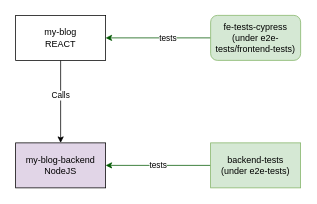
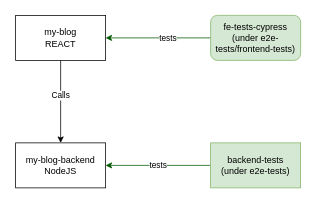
  <mxCell id="0" />
  <mxCell id="1" parent="0" />
  <mxCell id="2" value="" style="edgeStyle=orthogonalEdgeStyle;rounded=0;orthogonalLoop=1;jettySize=auto;html=1;" parent="1" source="4" target="5" edge="1"><mxGeometry relative="1" as="geometry" /></mxCell>
  <mxCell id="3" value="Calls" style="edgeLabel;html=1;align=center;verticalAlign=middle;resizable=0;points=[];" parent="2" vertex="1" connectable="0"><mxGeometry x="-0.164" y="-1" relative="1" as="geometry"><mxPoint as="offset" /></mxGeometry></mxCell>
  <mxCell id="4" value="my-blog&lt;br&gt;REACT" style="rounded=0;whiteSpace=wrap;html=1;" parent="1" vertex="1"><mxGeometry x="20" y="20" width="120" height="60" as="geometry" /></mxCell>
- <mxCell id="5" value="my-blog-backend&lt;br&gt;NodeJS" style="rounded=0;whiteSpace=wrap;html=1;fillColor=#e1d5e7;" parent="1" vertex="1"><mxGeometry x="20" y="190" width="120" height="60" as="geometry" /></mxCell>
+ <mxCell id="5" value="my-blog-backend&lt;br&gt;NodeJS" style="rounded=0;whiteSpace=wrap;html=1;" parent="1" vertex="1"><mxGeometry x="20" y="190" width="120" height="60" as="geometry" /></mxCell>
  <mxCell id="6" style="edgeStyle=orthogonalEdgeStyle;rounded=0;orthogonalLoop=1;jettySize=auto;html=1;exitX=0;exitY=0.5;exitDx=0;exitDy=0;entryX=1;entryY=0.5;entryDx=0;entryDy=0;fillColor=#008a00;strokeColor=#005700;" parent="1" source="8" target="4" edge="1"><mxGeometry relative="1" as="geometry" /></mxCell>
  <mxCell id="7" value="tests" style="edgeLabel;html=1;align=center;verticalAlign=middle;resizable=0;points=[];" parent="6" vertex="1" connectable="0"><mxGeometry x="-0.171" y="-1" relative="1" as="geometry"><mxPoint as="offset" /></mxGeometry></mxCell>
  <mxCell id="8" value="fe-tests-cypress&lt;br&gt;(under e2e-tests/frontend-tests)" style="whiteSpace=wrap;html=1;fillColor=#d5e8d4;strokeColor=#82b366;rounded=1;" parent="1" vertex="1"><mxGeometry x="280" y="20" width="120" height="60" as="geometry" /></mxCell>
  <mxCell id="9" value="tests" style="edgeStyle=orthogonalEdgeStyle;rounded=0;orthogonalLoop=1;jettySize=auto;html=1;exitX=0;exitY=0.5;exitDx=0;exitDy=0;entryX=1;entryY=0.5;entryDx=0;entryDy=0;fillColor=#008a00;strokeColor=#005700;" parent="1" source="10" target="5" edge="1"><mxGeometry relative="1" as="geometry" /></mxCell>
  <mxCell id="10" value="backend-tests&lt;br&gt;(under e2e-tests)" style="rounded=0;whiteSpace=wrap;html=1;fillColor=#d5e8d4;strokeColor=#82b366;" parent="1" vertex="1"><mxGeometry x="280" y="190" width="120" height="60" as="geometry" /></mxCell>
